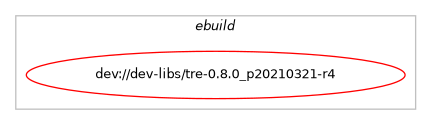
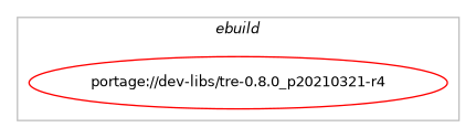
  digraph {
    compound=true
    concentrate=true
    fontname=Helvetica
    fontsize=10
    newrank=true
    rankdir=LR
    ranksep=1.5
-   n1 [color=red fontname=Helvetica fontsize=10 label="dev://dev-libs/tre-0.8.0_p20210321-r4" width=4]
+   n1 [color=red fontname=Helvetica fontsize=10 label="portage://dev-libs/tre-0.8.0_p20210321-r4" width=4]
    subgraph cluster_1 {
      color=gray
      label=<<i>ebuild</i>>
      n1
    }
    subgraph cluster_2 {
      color=gray
      label=<<i>dependencies</i>>
      subgraph cluster_3 {
        color=gray
        fillcolor="#eeeeee"
        label=<<i>compile</i>>
        style=filled
      }
      subgraph cluster_4 {
        color=gray
        fillcolor="#eeeeee"
        label=<<i>compile and run</i>>
        style=filled
      }
      subgraph cluster_5 {
        color=gray
        fillcolor="#eeeeee"
        label=<<i>run</i>>
        style=filled
      }
    }
    subgraph cluster_6 {
      color=gray
      label=<<i>candidates</i>>
      rank=same
    }
  }
